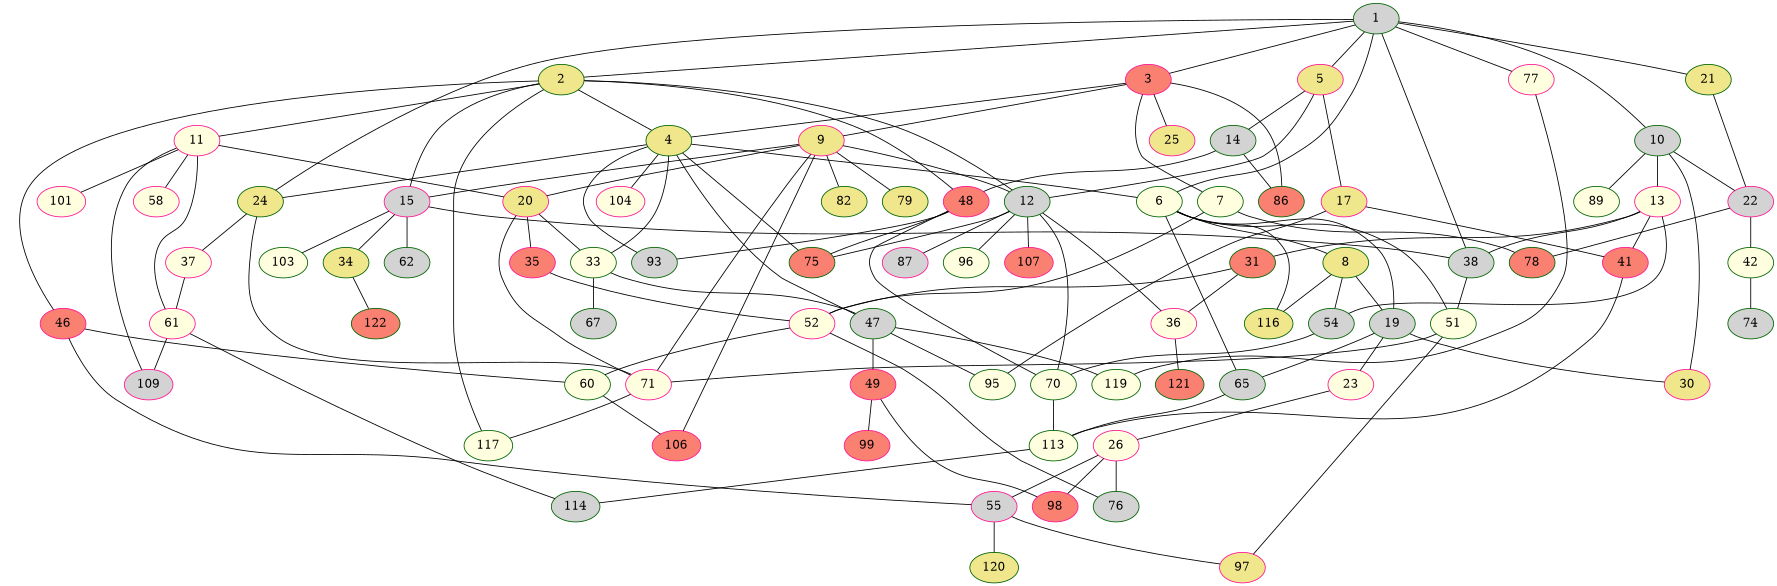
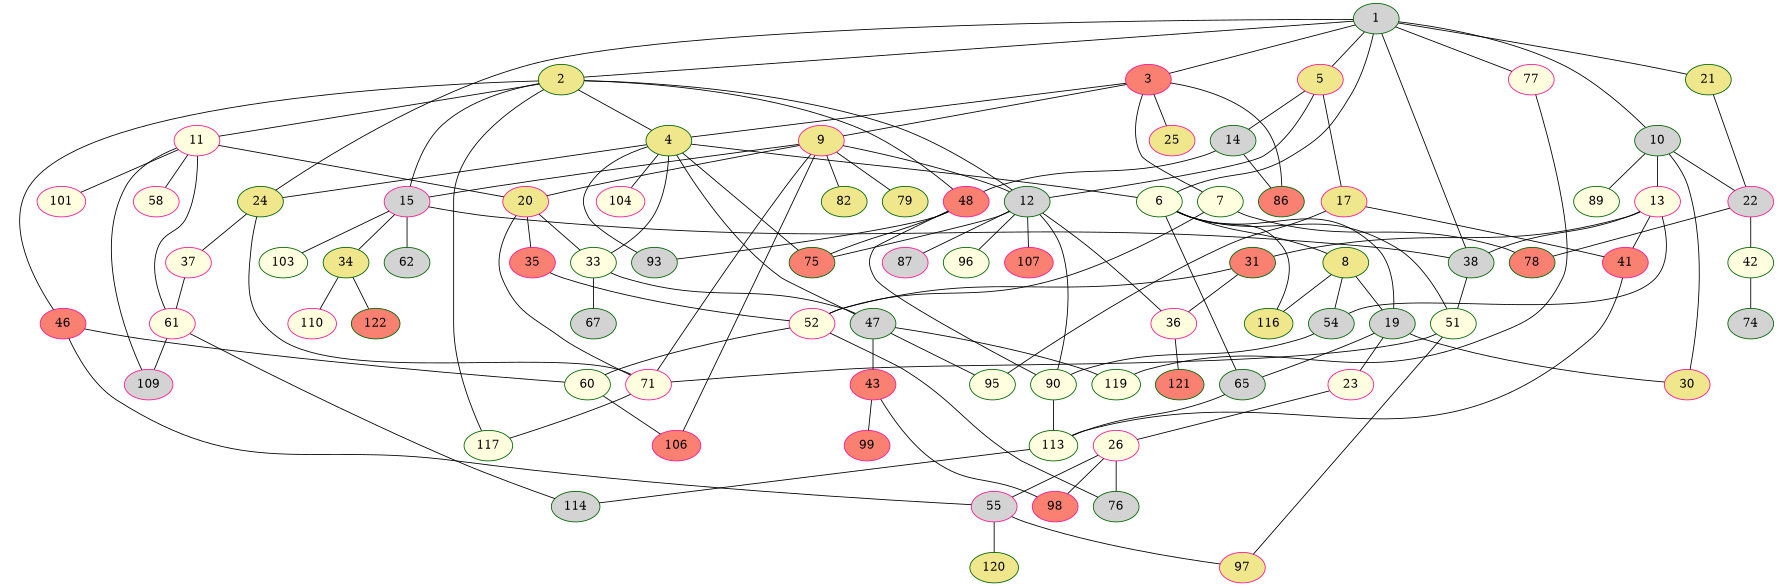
  graph {
    node [color=darkgreen fillcolor=lightyellow style=filled]
    1 [fillcolor=lightgrey super="+72"]
    2 [fillcolor=khaki super="+94"]
    3 [color=deeppink fillcolor=salmon]
    5 [color=deeppink fillcolor=khaki super="+69"]
    6 [super="+53"]
    10 [fillcolor=lightgrey super="+105"]
    21 [fillcolor=khaki super="+80"]
    24 [fillcolor=khaki super="+63"]
    38 [fillcolor=lightgrey super="+92"]
    77 [color=deeppink]
    4 [fillcolor=khaki super="+18"]
    11 [color=deeppink super="+16"]
    12 [fillcolor=lightgrey super="+84"]
    15 [color=deeppink fillcolor=lightgrey super="+45"]
    46 [color=deeppink fillcolor=salmon super="+56"]
    48 [color=deeppink fillcolor=salmon super="+68"]
    117
    7 [super="+28"]
    9 [color=deeppink fillcolor=khaki super="+27"]
    25 [color=deeppink fillcolor=khaki]
    86 [fillcolor=salmon]
    14 [fillcolor=lightgrey]
    17 [color=deeppink fillcolor=khaki super="+81"]
    8 [fillcolor=khaki super="+40"]
    19 [fillcolor=lightgrey super="+43"]
    51 [super="+57"]
    65 [fillcolor=lightgrey super="+73"]
    116 [fillcolor=khaki]
    13 [color=deeppink super="+39"]
    22 [color=deeppink fillcolor=lightgrey super="+111"]
    30 [color=deeppink fillcolor=khaki super="+50"]
    89
    71 [color=deeppink super="+91"]
    37 [color=deeppink]
    119
    33 [super="+59"]
    47 [fillcolor=lightgrey super="+85"]
    75 [fillcolor=salmon super="+90"]
    93 [fillcolor=lightgrey super="+100"]
    104 [color=deeppink]
    20 [color=deeppink fillcolor=khaki super="+32"]
    58 [color=deeppink]
    61 [color=deeppink super="+108"]
    101 [color=deeppink]
    109 [color=deeppink fillcolor=lightgrey]
    36 [color=deeppink super="+44"]
-   70 [super="+88"]
+   70 [super="+88" label=90]
    87 [color=deeppink fillcolor=lightgrey]
    96
    107 [color=deeppink fillcolor=salmon]
    34 [fillcolor=khaki]
    62 [fillcolor=lightgrey]
    103
    55 [color=deeppink fillcolor=lightgrey super="+83"]
    60
    52 [color=deeppink super="+102"]
    78 [fillcolor=salmon]
    79 [fillcolor=khaki]
    82 [fillcolor=khaki]
    106 [color=deeppink fillcolor=salmon]
    67 [fillcolor=lightgrey]
    95
-   49 [color=deeppink fillcolor=salmon super="+66"]
+   49 [color=deeppink fillcolor=salmon super="+66" label=43]
    41 [color=deeppink fillcolor=salmon]
    54 [fillcolor=lightgrey]
    23 [color=deeppink]
    97 [color=deeppink fillcolor=khaki super="+112"]
    113
    76 [fillcolor=lightgrey]
    35 [color=deeppink fillcolor=salmon super="+115"]
    31 [fillcolor=salmon]
    42 [super="+64"]
    114 [fillcolor=lightgrey super="+118"]
    121 [fillcolor=salmon]
+   110 [color=deeppink]
    122 [fillcolor=salmon]
    26 [color=deeppink super="+29"]
    74 [fillcolor=lightgrey]
    98 [color=deeppink fillcolor=salmon]
    120 [fillcolor=khaki]
    99 [color=deeppink fillcolor=salmon]
    1 -- 2
    1 -- 3
    1 -- 5
    1 -- 6
    1 -- 10
    1 -- 21
    1 -- 24
    1 -- 38
    1 -- 77
    2 -- 4
    2 -- 11
    2 -- 12
    2 -- 15
    2 -- 46
    2 -- 48
    2 -- 117
    3 -- 4
    3 -- 7
    3 -- 9
    3 -- 25
    3 -- 86
    5 -- 12
    5 -- 14
    5 -- 17
    6 -- 8
    6 -- 19
    6 -- 51
    6 -- 65
    6 -- 116
    10 -- 13
    10 -- 22
    10 -- 30
    10 -- 89
    21 -- 22
    24 -- 71
    24 -- 37
    38 -- 51
    77 -- 119
    4 -- 6
    4 -- 24
    4 -- 33
    4 -- 47
    4 -- 75
    4 -- 93
    4 -- 104
    11 -- 20
    11 -- 58
    11 -- 61
    11 -- 101
    11 -- 109
    12 -- 75
    12 -- 36
    12 -- 70
    12 -- 87
    12 -- 96
    12 -- 107
    15 -- 38
    15 -- 34
    15 -- 62
    15 -- 103
    46 -- 55
    46 -- 60
    48 -- 75
    48 -- 93
    48 -- 70
    7 -- 52
    7 -- 78
    9 -- 12
    9 -- 15
    9 -- 71
    9 -- 20
    9 -- 79
    9 -- 82
    9 -- 106
    14 -- 48
    14 -- 86
    17 -- 95
    17 -- 41
    8 -- 19
    8 -- 116
    8 -- 54
    19 -- 65
    19 -- 30
    19 -- 23
    51 -- 71
    51 -- 97
    65 -- 113
    13 -- 38
    13 -- 41
    13 -- 54
    13 -- 31
    22 -- 78
    22 -- 42
    71 -- 117
    37 -- 61
    33 -- 47
    33 -- 67
    47 -- 119
    47 -- 95
    47 -- 49
    20 -- 71
    20 -- 33
    20 -- 35
    61 -- 109
    61 -- 114
    36 -- 121
    70 -- 113
+   34 -- 110
    34 -- 122
    55 -- 97
    55 -- 120
    60 -- 106
    52 -- 60
    52 -- 76
    49 -- 98
    49 -- 99
    41 -- 113
    54 -- 70
    23 -- 26
    113 -- 114
    35 -- 52
    31 -- 36
    31 -- 52
    42 -- 74
    26 -- 55
    26 -- 76
    26 -- 98
  }
